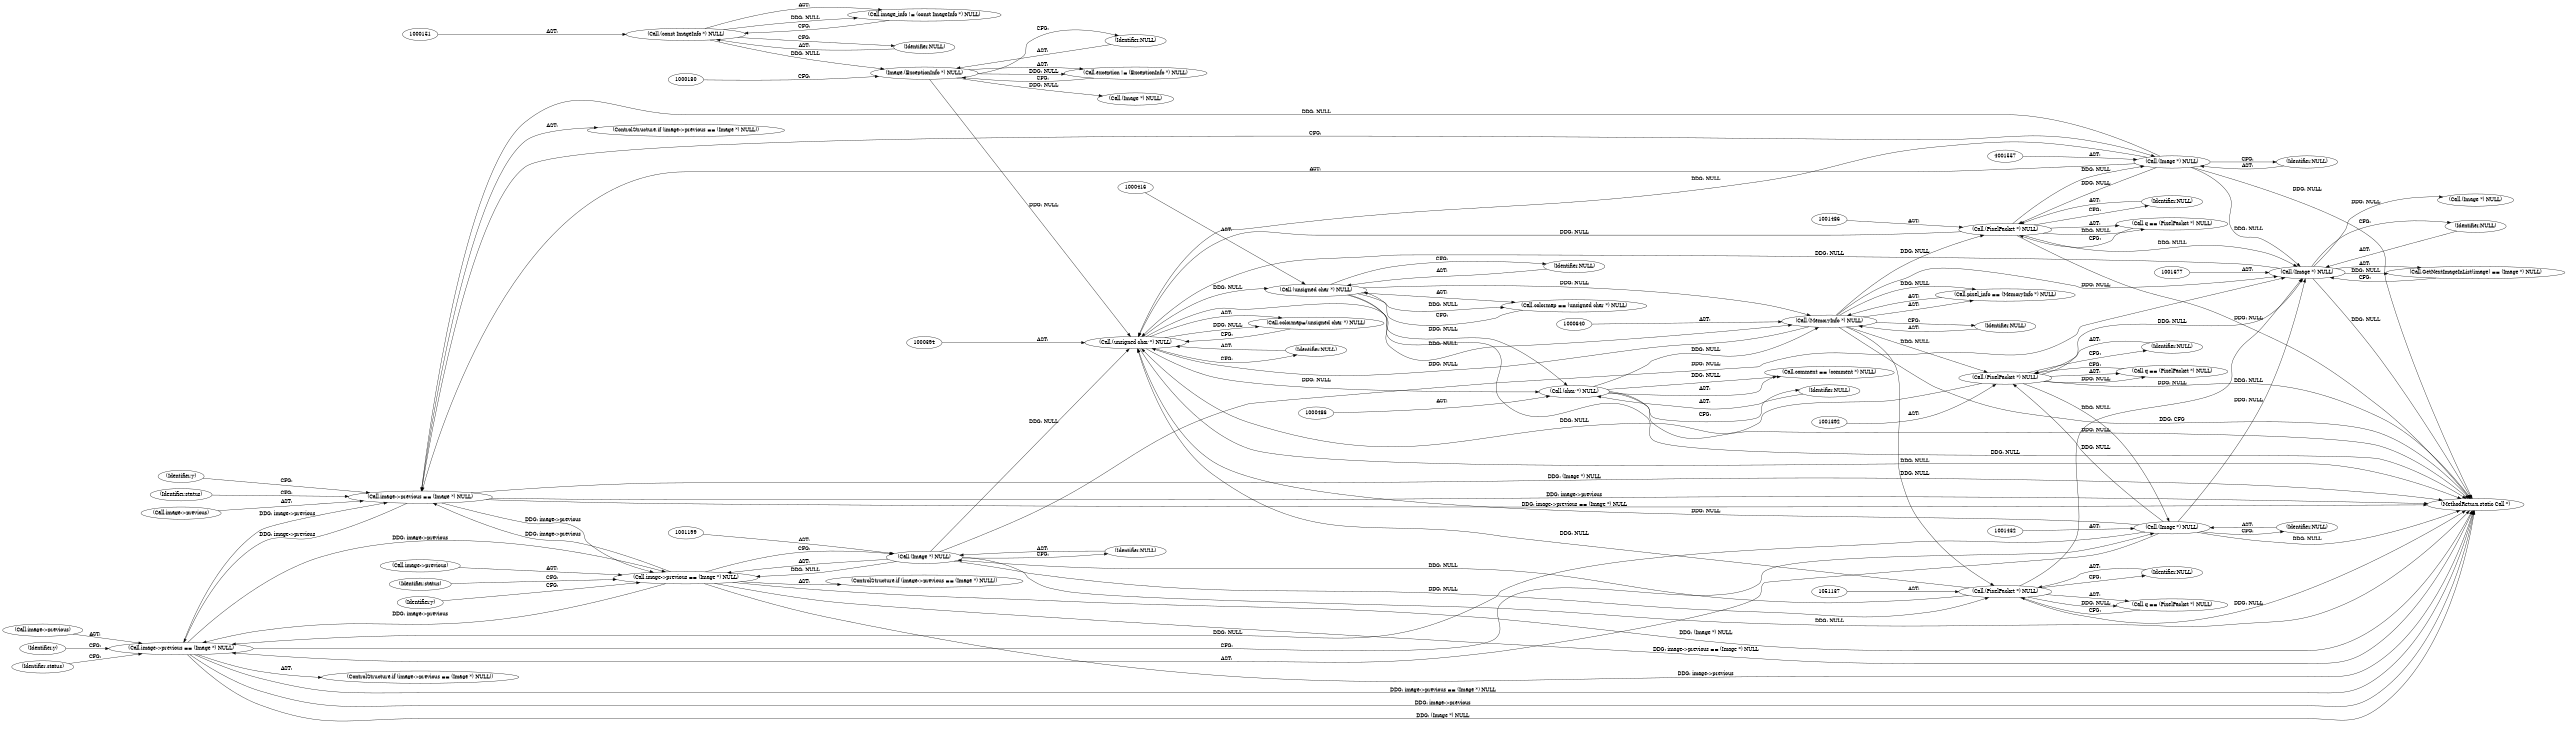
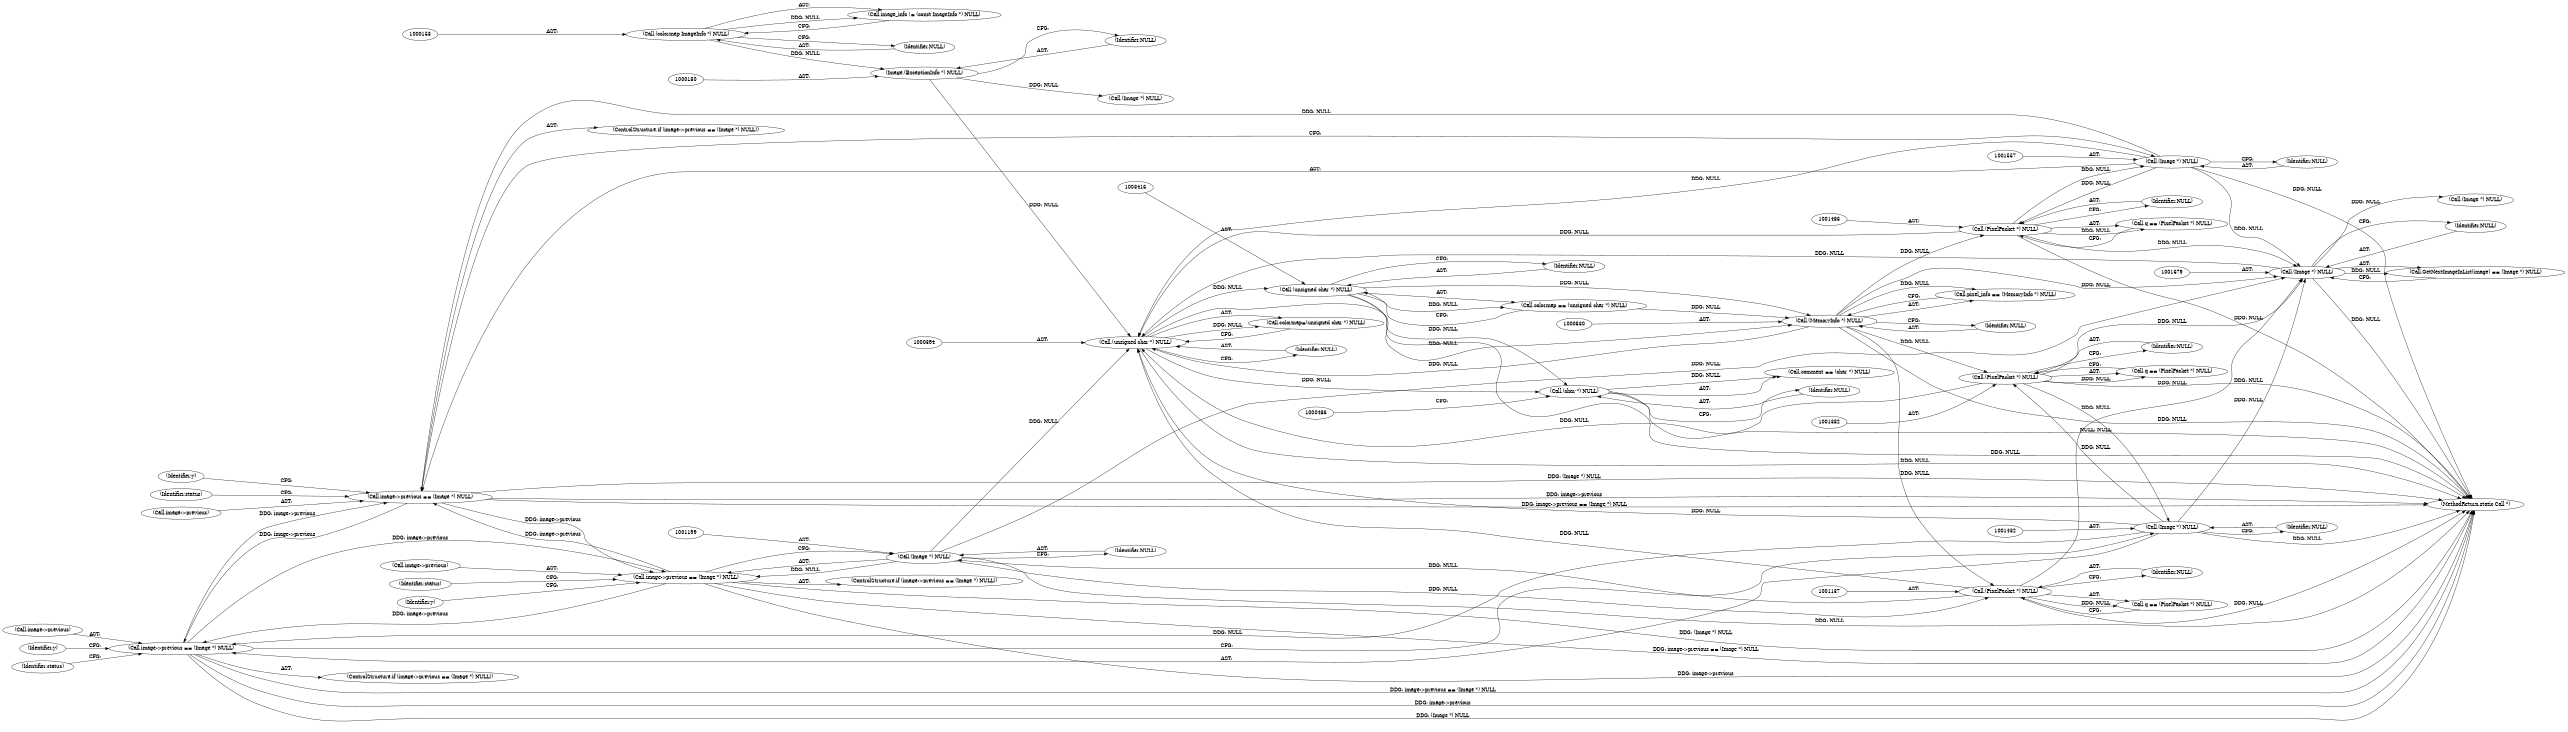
  digraph {
    rankdir=LR
    n1 [label="(Call,image->previous == (Image *) NULL)"]
    n2 [label="(Call,image->previous == (Image *) NULL)"]
    n3 [label="(Call,image->previous == (Image *) NULL)"]
    n4 [label="(Call,(Image *) NULL)"]
    n5 [label="(ControlStructure,if (image->previous == (Image *) NULL))"]
    n6 [label="(MethodReturn,static Call *)"]
    n7 [label="(Call,(Image *) NULL)"]
    n8 [label="(ControlStructure,if (image->previous == (Image *) NULL))"]
    n9 [label="(Call,(Image *) NULL)"]
    n10 [label="(ControlStructure,if (image->previous == (Image *) NULL))"]
    n11 [label="(Call,(unsigned char *) NULL)"]
    n12 [label="(Call,(Image *) NULL)"]
    n13 [label="(Call,(PixelPacket *) NULL)"]
    n14 [label="(Identifier,NULL)"]
    n15 [label="(Call,(PixelPacket *) NULL)"]
    n16 [label="(Identifier,NULL)"]
    n17 [label="(Call,(PixelPacket *) NULL)"]
    n18 [label="(Identifier,NULL)"]
    n19 [label="(Call,q == (PixelPacket *) NULL)"]
    n20 [label="(Identifier,NULL)"]
    n21 [label="(Call,(MemoryInfo *) NULL)"]
    n22 [label="(Call,(unsigned char *) NULL)"]
    n23 [label="(Call,(char *) NULL)"]
    n24 [label="(Call,colormap=(unsigned char *) NULL)"]
    n25 [label="(Identifier,NULL)"]
    n26 [label="(Call,GetNextImageInList(image) == (Image *) NULL)"]
    n27 [label="(Call,(Image *) NULL)"]
    n28 [label="(Identifier,NULL)"]
    n29 [label="(Call,pixel_info == (MemoryInfo *) NULL)"]
    n30 [label="(Identifier,NULL)"]
    n31 [label="(Identifier,NULL)"]
    n32 [label="(Call,q == (PixelPacket *) NULL)"]
    n33 [label="(Call,q == (PixelPacket *) NULL)"]
    n34 [label="(Identifier,NULL)"]
    n35 [label="(Identifier,NULL)"]
    n36 [label="(Call,colormap == (unsigned char *) NULL)"]
-   n37 [label="(Call,comment == (comment *) NULL)"]
+   n37 [label="(Call,comment == (char *) NULL)"]
    n38 [label="(Identifier,NULL)"]
    n39 [label="(Image,(ExceptionInfo *) NULL)"]
-   n40 [label="(Call,exception != (ExceptionInfo *) NULL)"]
    n41 [label="(Call,(Image *) NULL)"]
    n42 [label="(Identifier,NULL)"]
-   n43 [label="(Call,(const ImageInfo *) NULL)"]
+   n43 [label="(Call,(colormap ImageInfo *) NULL)"]
    n44 [label="(Identifier,NULL)"]
    n45 [label="(Call,image_info != (const ImageInfo *) NULL)"]
    n46 [label="(Call,image->previous)"]
    n47 [label="(Call,image->previous)"]
    n48 [label="(Identifier,status)"]
    n49 [label="(Identifier,y)"]
    n50 [label="(Call,image->previous)"]
    n51 [label="(Identifier,status)"]
    n52 [label="(Identifier,y)"]
    n53 [label="(Identifier,y)"]
    n54 [label="(Identifier,status)"]
    1001199
-   1001137 [label=1051137]
-   1000630 [label=1000640]
-   1000416
+   1001137
+   1000630
+   1000416 [label=1003416]
    1000394
    1001486
-   1001557 [label=4001557]
+   1001557
    1001432
-   1001392
-   1001677
+   1001392 [label=1001382]
+   1001677 [label=1001679]
    1000180
-   1000153 [label=1000151]
+   1000153
    1000486
    n1 -> n2 [label="DDG: image->previous"]
    n1 -> n3 [label="DDG: image->previous"]
    n1 -> n4 [label="CFG: "]
    n1 -> n5 [label="AST: "]
    n1 -> n6 [label="DDG: image->previous == (Image *) NULL"]
    n1 -> n6 [label="DDG: image->previous"]
    n1 -> n6 [label="DDG: (Image *) NULL"]
    n2 -> n1 [label="DDG: image->previous"]
    n2 -> n3 [label="DDG: image->previous"]
    n2 -> n6 [label="DDG: (Image *) NULL"]
    n2 -> n6 [label="DDG: image->previous"]
    n2 -> n6 [label="DDG: image->previous == (Image *) NULL"]
    n2 -> n7 [label="CFG: "]
    n2 -> n8 [label="AST: "]
    n3 -> n1 [label="DDG: image->previous"]
    n3 -> n2 [label="DDG: image->previous"]
    n3 -> n6 [label="DDG: (Image *) NULL"]
    n3 -> n6 [label="DDG: image->previous == (Image *) NULL"]
    n3 -> n6 [label="DDG: image->previous"]
    n3 -> n9 [label="CFG: "]
    n3 -> n10 [label="AST: "]
    n4 -> n1 [label="AST: "]
    n4 -> n1 [label="DDG: NULL"]
    n4 -> n6 [label="DDG: NULL"]
    n4 -> n11 [label="DDG: NULL"]
    n4 -> n12 [label="DDG: NULL"]
    n4 -> n13 [label="DDG: NULL"]
    n4 -> n14 [label="CFG: "]
    n7 -> n2 [label="AST: "]
    n7 -> n2 [label="DDG: NULL"]
    n7 -> n6 [label="DDG: NULL"]
    n7 -> n11 [label="DDG: NULL"]
    n7 -> n12 [label="DDG: NULL"]
    n7 -> n15 [label="DDG: NULL"]
    n7 -> n16 [label="CFG: "]
    n9 -> n3 [label="AST: "]
    n9 -> n3 [label="DDG: NULL"]
    n9 -> n6 [label="DDG: NULL"]
    n9 -> n11 [label="DDG: NULL"]
    n9 -> n12 [label="DDG: NULL"]
    n9 -> n17 [label="DDG: NULL"]
    n9 -> n18 [label="CFG: "]
    n11 -> n6 [label="DDG: NULL"]
    n11 -> n21 [label="DDG: NULL"]
    n11 -> n22 [label="DDG: NULL"]
    n11 -> n23 [label="DDG: NULL"]
    n11 -> n24 [label="AST: "]
    n11 -> n24 [label="DDG: NULL"]
    n11 -> n25 [label="CFG: "]
    n12 -> n6 [label="DDG: NULL"]
    n12 -> n11 [label="DDG: NULL"]
    n12 -> n26 [label="AST: "]
    n12 -> n26 [label="DDG: NULL"]
    n12 -> n27 [label="DDG: NULL"]
    n12 -> n28 [label="CFG: "]
    n13 -> n4 [label="DDG: NULL"]
    n13 -> n6 [label="DDG: NULL"]
    n13 -> n11 [label="DDG: NULL"]
    n13 -> n12 [label="DDG: NULL"]
    n13 -> n33 [label="AST: "]
    n13 -> n33 [label="DDG: NULL"]
    n13 -> n34 [label="CFG: "]
    n14 -> n4 [label="AST: "]
    n15 -> n6 [label="DDG: NULL"]
    n15 -> n7 [label="DDG: NULL"]
    n15 -> n11 [label="DDG: NULL"]
    n15 -> n12 [label="DDG: NULL"]
    n15 -> n31 [label="CFG: "]
    n15 -> n32 [label="AST: "]
    n15 -> n32 [label="DDG: NULL"]
    n16 -> n7 [label="AST: "]
    n17 -> n6 [label="DDG: NULL"]
    n17 -> n9 [label="DDG: NULL"]
    n17 -> n11 [label="DDG: NULL"]
    n17 -> n12 [label="DDG: NULL"]
    n17 -> n19 [label="AST: "]
    n17 -> n19 [label="DDG: NULL"]
    n17 -> n20 [label="CFG: "]
    n18 -> n9 [label="AST: "]
    n19 -> n17 [label="CFG: "]
    n20 -> n17 [label="AST: "]
-   n21 -> n6 [label="DDG: CFG"]
+   n21 -> n6 [label="DDG: NULL"]
    n21 -> n11 [label="DDG: NULL"]
    n21 -> n12 [label="DDG: NULL"]
    n21 -> n13 [label="DDG: NULL"]
    n21 -> n15 [label="DDG: NULL"]
    n21 -> n17 [label="DDG: NULL"]
    n21 -> n29 [label="AST: "]
    n21 -> n29 [label="DDG: NULL"]
    n21 -> n30 [label="CFG: "]
    n22 -> n6 [label="DDG: NULL"]
    n22 -> n21 [label="DDG: NULL"]
    n22 -> n23 [label="DDG: NULL"]
    n22 -> n35 [label="CFG: "]
    n22 -> n36 [label="AST: "]
    n22 -> n36 [label="DDG: NULL"]
-   n23 -> n6 [label="DDG: NULL"]
-   n23 -> n21 [label="DDG: NULL"]
+   n23 -> n6 [label="NULL: NULL"]
+   n36 -> n21 [label="DDG: NULL"]
    n23 -> n37 [label="AST: "]
    n23 -> n37 [label="DDG: NULL"]
    n23 -> n38 [label="CFG: "]
    n24 -> n11 [label="CFG: "]
    n25 -> n11 [label="AST: "]
    n26 -> n12 [label="CFG: "]
    n28 -> n12 [label="AST: "]
-   n29 -> n21 [label="AST: "]
+   n29 -> n21 [label="CFG: "]
    n30 -> n21 [label="AST: "]
    n31 -> n15 [label="AST: "]
    n32 -> n15 [label="CFG: "]
    n33 -> n13 [label="CFG: "]
    n34 -> n13 [label="AST: "]
    n35 -> n22 [label="AST: "]
    n36 -> n22 [label="CFG: "]
    n38 -> n23 [label="AST: "]
    n39 -> n11 [label="DDG: NULL"]
-   n39 -> n40 [label="AST: "]
-   n39 -> n40 [label="DDG: NULL"]
    n39 -> n41 [label="DDG: NULL"]
    n39 -> n42 [label="CFG: "]
-   n40 -> n39 [label="CFG: "]
    n42 -> n39 [label="AST: "]
    n43 -> n39 [label="DDG: NULL"]
    n43 -> n44 [label="CFG: "]
    n43 -> n45 [label="AST: "]
    n43 -> n45 [label="DDG: NULL"]
    n44 -> n43 [label="AST: "]
    n45 -> n43 [label="CFG: "]
    n46 -> n1 [label="AST: "]
    n47 -> n3 [label="AST: "]
    n48 -> n3 [label="CFG: "]
    n49 -> n1 [label="CFG: "]
    n50 -> n2 [label="AST: "]
    n51 -> n1 [label="CFG: "]
    n52 -> n3 [label="CFG: "]
    n53 -> n2 [label="CFG: "]
    n54 -> n2 [label="CFG: "]
    1001199 -> n9 [label="AST: "]
    1001137 -> n17 [label="AST: "]
    1000630 -> n21 [label="AST: "]
    1000416 -> n22 [label="AST: "]
    1000394 -> n11 [label="AST: "]
    1001486 -> n15 [label="AST: "]
    1001557 -> n7 [label="AST: "]
    1001432 -> n4 [label="AST: "]
    1001392 -> n13 [label="AST: "]
    1001677 -> n12 [label="AST: "]
-   1000180 -> n39 [label="CFG: "]
+   1000180 -> n39 [label="AST: "]
    1000153 -> n43 [label="AST: "]
-   1000486 -> n23 [label="AST: "]
+   1000486 -> n23 [label="CFG: "]
  }
